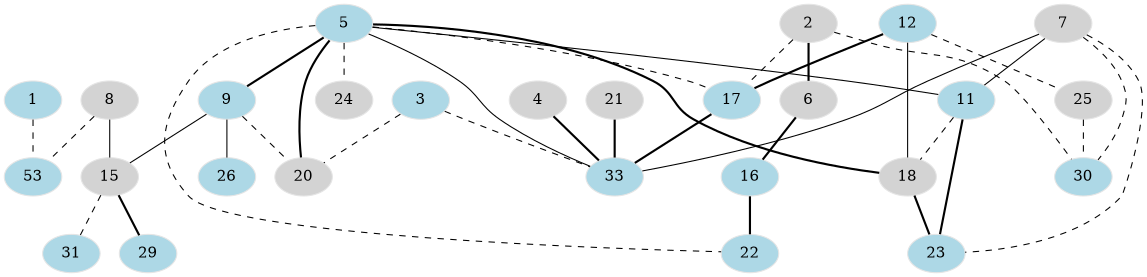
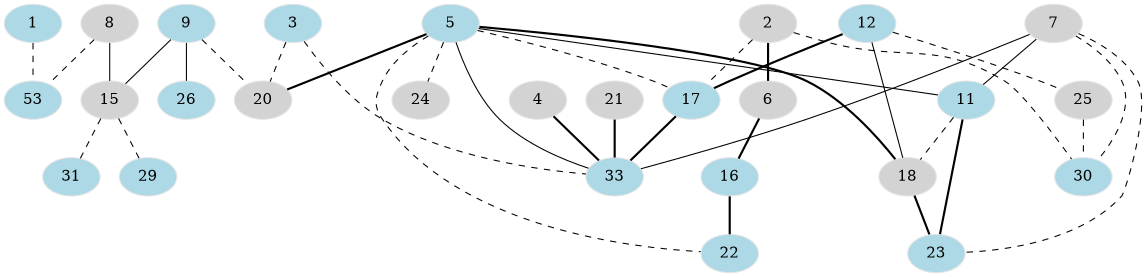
  graph {
    node [color=gray90 fillcolor=lightblue style=filled]
    edge [style=dashed weight=1.0]
    n1 [label=53]
    1
    2 [fillcolor=lightgrey]
    6 [fillcolor=lightgrey]
    17
    30
    16
    33
    20 [fillcolor=lightgrey]
    3
    4 [fillcolor=lightgrey]
    15 [fillcolor=lightgrey]
    29
    31
    5
    9
    11
    18 [fillcolor=lightgrey]
    22
    24 [fillcolor=lightgrey]
    26
    23
    7 [fillcolor=lightgrey]
    8 [fillcolor=lightgrey]
    12
    25 [fillcolor=lightgrey]
    21 [fillcolor=lightgrey]
    1 -- n1
    2 -- 6 [style=bold]
    2 -- 17
    2 -- 30
    6 -- 16 [style=bold]
    17 -- 33 [style=bold]
    16 -- 22 [style=bold weight=2.0]
    3 -- 33
    3 -- 20
    4 -- 33 [style=bold]
-   15 -- 29 [style=bold]
+   15 -- 29
    15 -- 31
    5 -- 17
    5 -- 33 [style=solid]
    5 -- 20 [style=bold]
-   5 -- 9 [style=bold]
    5 -- 11 [style=solid]
    5 -- 18 [style=bold]
    5 -- 22
    5 -- 24 [weight=2.0]
    9 -- 20
    9 -- 15 [style=solid]
    9 -- 26 [style=solid]
    11 -- 18
    11 -- 23 [style=bold]
    18 -- 23 [style=bold weight=2.0]
    7 -- 30
    7 -- 33 [style=solid]
    7 -- 11 [style=solid]
    7 -- 23
    8 -- n1
    8 -- 15 [style=solid]
    12 -- 17 [style=bold]
    12 -- 18 [style=solid]
    12 -- 25
    25 -- 30
    21 -- 33 [style=bold weight=2.0]
  }
